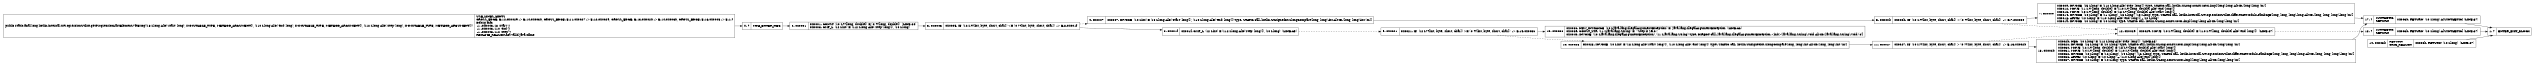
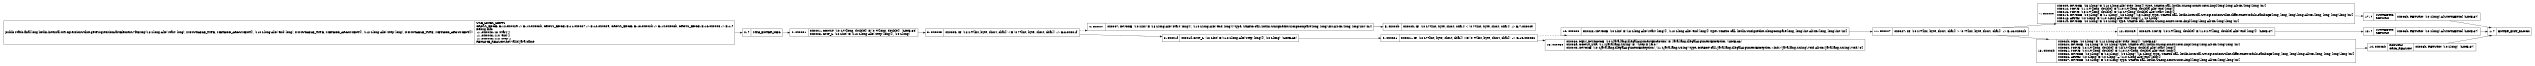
  digraph {
    rankdir=LR
    node [shape=record]
    n1 [label="{0\:\ ?|MTH_ENTER_NEG\l}"]
    n2 [label="{2\:\ 0x0001|0x0001: CONST  (r0 I:??[long, double]) = (0 ??[long, double])  (LINE:64)\l0x0003: CMP_L  (r2 I:int) = (r12 I:long A[D('step' long)]), (r0 I:long) \l}"]
    n3 [label="{3\:\ 0x0005|0x0005: IF  (r2 I:??[int, byte, short, char]) \<= (0 ??[int, byte, short, char])  \-\> B:8:0x001f \l}"]
    n4 [label="{4\:\ 0x0007|0x0007: INVOKE  (r0 I:int) = (r8 I:long A[D('start' long)]), (r10 I:long A[D('end' long)]) type: STATIC call: kotlin.UnsignedKt.ulongCompare(long, long):int A[MD:(long, long):int (m)]\l}"]
    n5 [label="{8\:\ 0x001f|0x001f: CMP_L  (r2 I:int) = (r12 I:long A[D('step' long)]), (r0 I:long)  (LINE:65)\l}"]
    n6 [label="{5\:\ 0x000b|0x000b: IF  (r0 I:??[int, byte, short, char]) \< (0 ??[int, byte, short, char])  \-\> B:7:0x000e \l}"]
    n7 [label="{9\:\ 0x0021|0x0021: IF  (r2 I:??[int, byte, short, char]) \>= (0 ??[int, byte, short, char])  \-\> B:15:0x003c \l}"]
    n8 [label="{7\:\ 0x000e|0x000e: INVOKE  (r5 I:long) = (r12 I:long A[D('step' long)]) type: STATIC call: kotlin.ULong.constructor\-impl(long):long A[MD:(long):long (m)]\l0x0012: MOVE  (r1 I:??[long, double]) = (r10 I:??[long, double] A[D('end' long)]) \l0x0013: MOVE  (r3 I:??[long, double]) = (r8 I:??[long, double] A[D('start' long)]) \l0x0014: INVOKE  (r0 I:long) = (r1 I:long), (r3 I:long), (r5 I:long) type: STATIC call: kotlin.internal.UProgressionUtilKt.differenceModulo\-sambcqE(long, long, long):long A[MD:(long, long, long):long (m)]\l0x0018: ARITH  (r0 I:long) = (r10 I:long A[D('end' long)]) \- (r0 I:long) \l0x001a: INVOKE  (r0 I:long) = (r0 I:long) type: STATIC call: kotlin.ULong.constructor\-impl(long):long A[MD:(long):long (m)]\l}"]
    n9 [label="{12\:\ 0x0029|0x0029: MOVE  (r0 I:??[long, double]) = (r10 I:??[long, double] A[D('end' long)])  (LINE:67)\l}"]
    n10 [label="{17\:\ ?|SYNTHETIC\lRETURN\l|0x003b: RETURN  (r0 I:long) A[SYNTHETIC] (LINE:67)\l}"]
    n11 [label="{18\:\ ?|SYNTHETIC\lRETURN\l|0x003b: RETURN  (r0 I:long) A[SYNTHETIC] (LINE:67)\l}"]
    n12 [label="{1\:\ ?|ENTER_EXIT_BLOCK\l}"]
    n13 [label="{10\:\ 0x0023|0x0023: INVOKE  (r0 I:int) = (r8 I:long A[D('start' long)]), (r10 I:long A[D('end' long)]) type: STATIC call: kotlin.UnsignedKt.ulongCompare(long, long):int A[MD:(long, long):int (m)]\l}"]
    n14 [label="{15\:\ 0x003c|0x003c: NEW_INSTANCE  (r0 I:java.lang.IllegalArgumentException) =  java.lang.IllegalArgumentException  (LINE:66)\l0x003e: CONST_STR  (r1 I:java.lang.String) =  \"Step is zero.\" \l0x0040: INVOKE  (r0 I:java.lang.IllegalArgumentException), (r1 I:java.lang.String) type: DIRECT call: java.lang.IllegalArgumentException.\<init\>(java.lang.String):void A[MD:(java.lang.String):void (c)]\l}"]
    n15 [label="{11\:\ 0x0027|0x0027: IF  (r0 I:??[int, byte, short, char]) \> (0 ??[int, byte, short, char])  \-\> B:13:0x002b \l}"]
    n16 [label="{13\:\ 0x002b|0x002b: NEG  (r0 I:long) = (r12 I:long A[D('step' long)])  (LINE:65)\l0x002c: INVOKE  (r6 I:long) = (r0 I:long) type: STATIC call: kotlin.ULong.constructor\-impl(long):long A[MD:(long):long (m)]\l0x0030: MOVE  (r2 I:??[long, double]) = (r8 I:??[long, double] A[D('start' long)]) \l0x0031: MOVE  (r4 I:??[long, double]) = (r10 I:??[long, double] A[D('end' long)]) \l0x0032: INVOKE  (r0 I:long) = (r2 I:long), (r4 I:long), (r6 I:long) type: STATIC call: kotlin.internal.UProgressionUtilKt.differenceModulo\-sambcqE(long, long, long):long A[MD:(long, long, long):long (m)]\l0x0036: ARITH  (r0 I:long) = (r0 I:long) + (r10 I:long A[D('end' long)]) \l0x0037: INVOKE  (r0 I:long) = (r0 I:long) type: STATIC call: kotlin.ULong.constructor\-impl(long):long A[MD:(long):long (m)]\l}"]
    n17 [label="{14\:\ 0x003b|RETURN\lORIG_REASON\l|0x003b: RETURN  (r0 I:long)  (LINE:67)\l}"]
    n18 [label="{public static final long kotlin.internal.UProgressionUtilKt.getProgressionLastElement\-7ftBX0g((r8 I:long A[D('start' long), IMMUTABLE_TYPE, METHOD_ARGUMENT]), (r10 I:long A[D('end' long), IMMUTABLE_TYPE, METHOD_ARGUMENT]), (r12 I:long A[D('step' long), IMMUTABLE_TYPE, METHOD_ARGUMENT]))  | USE_LINES_HINTS\lCROSS_EDGE: B:12:0x0029 \-\> B:14:0x003b, CROSS_EDGE: B:11:0x0027 \-\> B:12:0x0029, CROSS_EDGE: B:13:0x002b \-\> B:14:0x003b, CROSS_EDGE: B:16:0x0043 \-\> B:1:?\lDebug Info:\l  \-1 \-0x0043: r8 'start' J\l  \-1 \-0x0043: r10 'end' J\l  \-1 \-0x0043: r12 'step' J\lRENAME_REASON:not valid java name\l}"]
    n1 -> n2
    n2 -> n3
    n3 -> n4 [style=dashed]
    n3 -> n5
    n4 -> n6
-   n5 -> n7 [style=dashed]
-   n6 -> n8
-   n6 -> n9 [style=dashed]
+   n5 -> n7
+   n15 -> n8
    n7 -> n13 [style=dashed]
    n7 -> n14
    n8 -> n10
-   n9 -> n11 [style=dashed]
+   n9 -> n11
    n10 -> n12
    n11 -> n12
    n13 -> n15
    n15 -> n9 [style=dashed]
    n15 -> n16
-   n16 -> n10
+   n16 -> n17
    n17 -> n12
    n18 -> n1
  }
